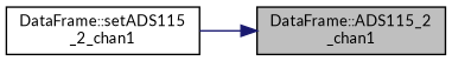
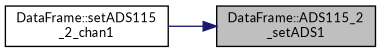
  digraph {
    rankdir=RL
    fontname=Lato
    node [color=black fontname=Lato fontsize=10 shape=record style=filled]
-   n1 [fillcolor=grey75 fontcolor=black height=0.2 label="DataFrame::ADS115_2\l_chan1" width=0.4]
+   n1 [fillcolor=grey75 fontcolor=black height=0.2 label="DataFrame::ADS115_2\l_setADS1" width=0.4]
    n2 [fillcolor=white height=0.2 label="DataFrame::setADS115\l_2_chan1" width=0.4]
    n1 -> n2 [color=midnightblue dir=back fontname=Lato fontsize=10 labelfontname=Helvetica labelfontsize=10 style=solid]
  }
